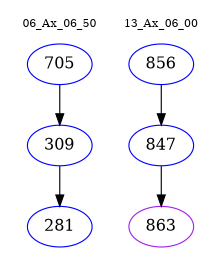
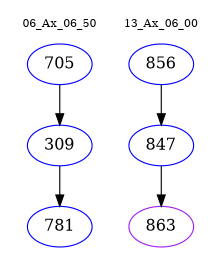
  digraph {
    node [color=blue]
    edge [color=black]
    n1 [label=705]
    n2 [label=309]
-   n3 [label=281]
+   n3 [label=781]
    n4 [label=856]
    n5 [label=847]
    n6 [color=purple label=863]
    subgraph cluster_1 {
      color=white
      fontsize=10
      label="06_Ax_06_50"
      n1
      n2
      n3
    }
    subgraph cluster_2 {
      color=white
      fontsize=10
      label="13_Ax_06_00"
      n4
      n5
      n6
    }
    n1 -> n2
    n2 -> n3
    n4 -> n5
    n5 -> n6
  }
